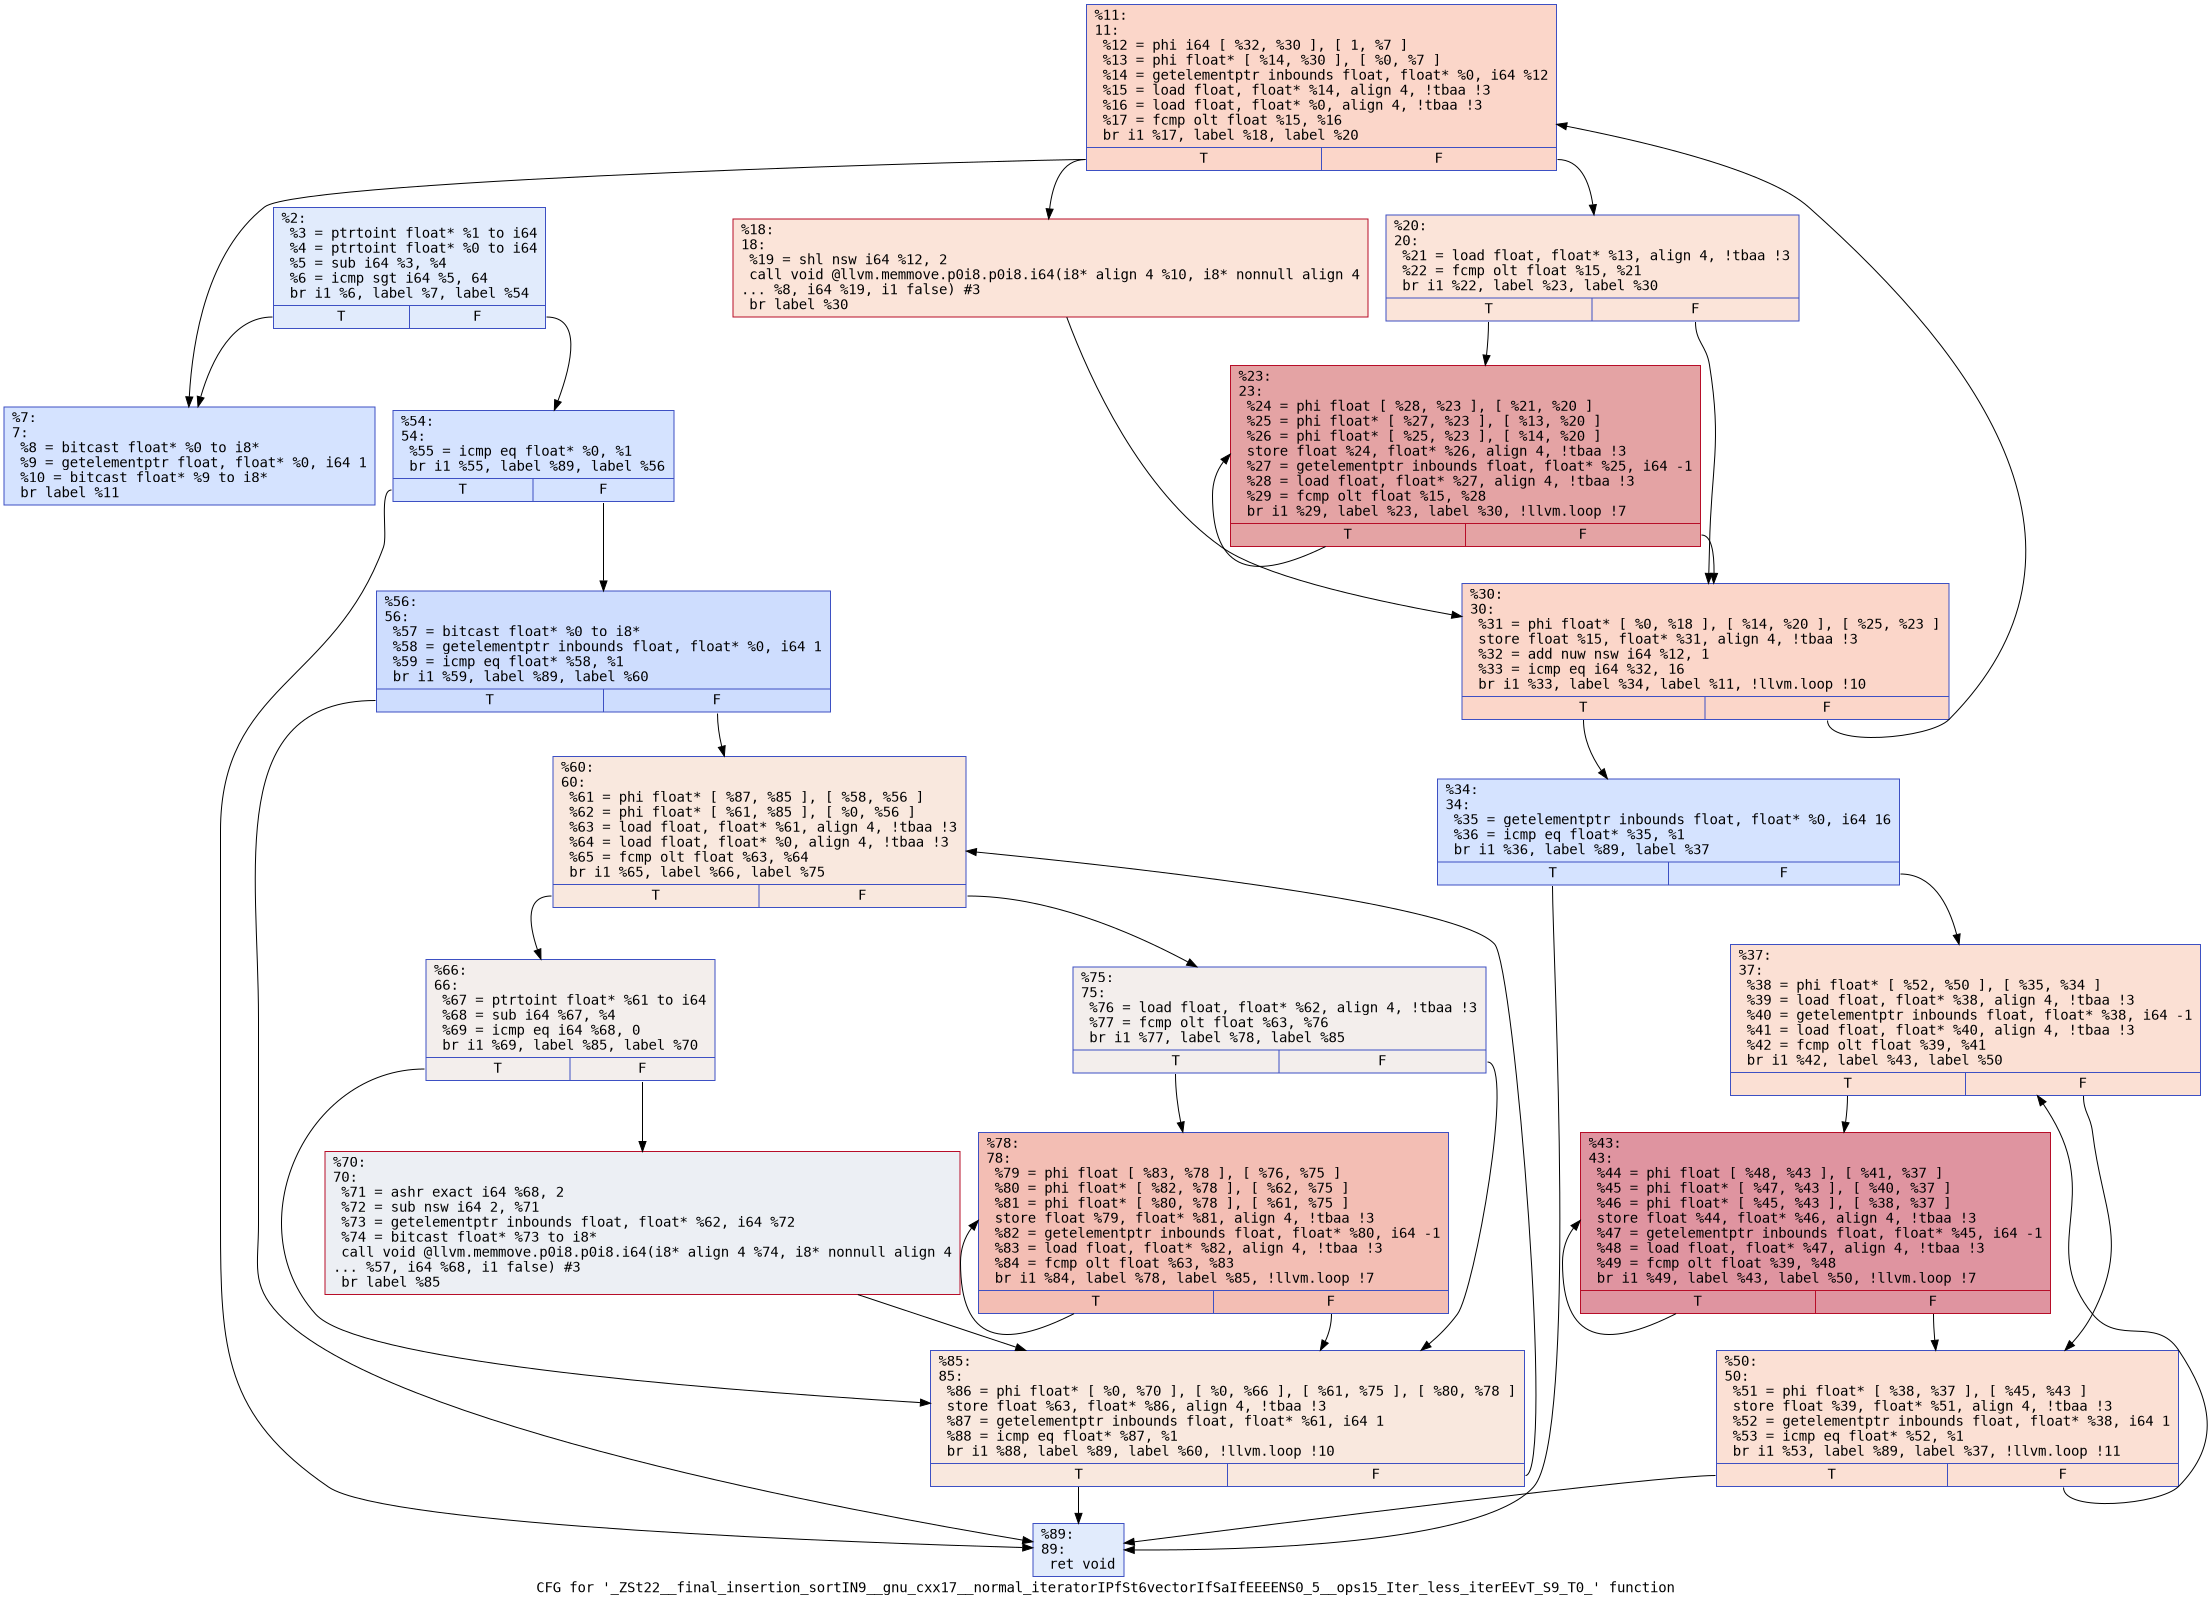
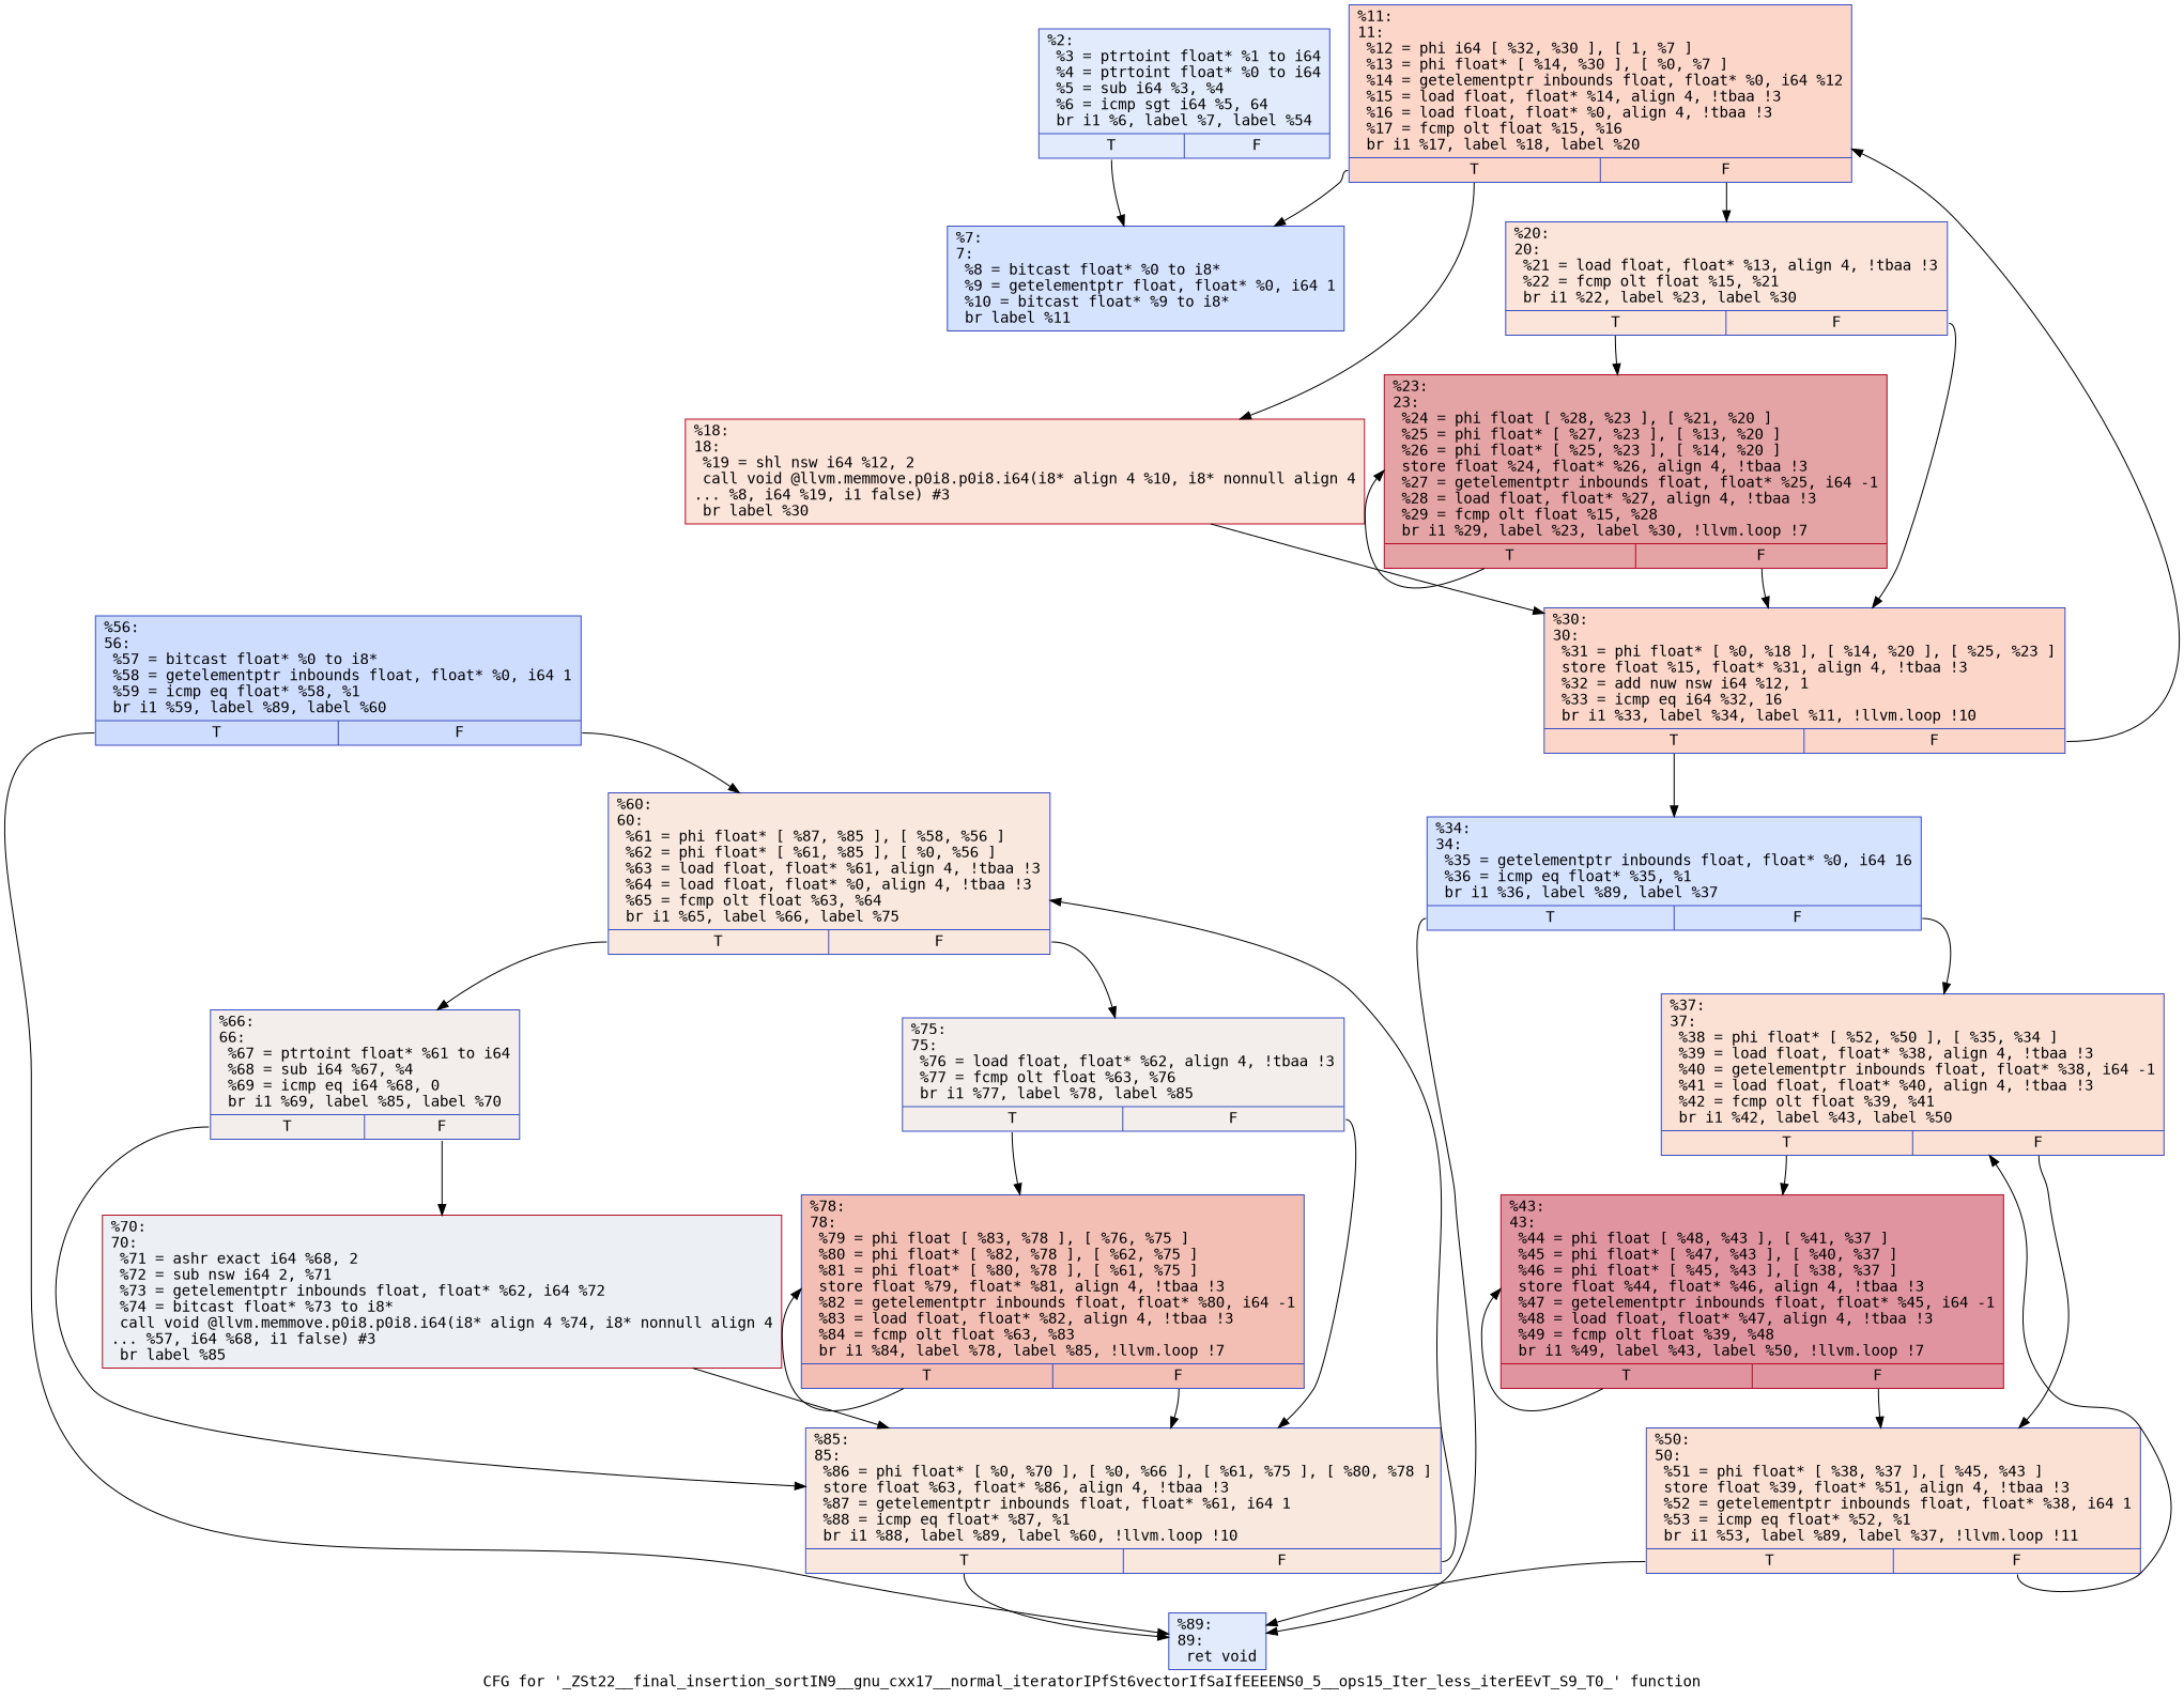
  digraph {
    fontname="DejaVu Sans Mono"
    label="CFG for '_ZSt22__final_insertion_sortIN9__gnu_cxx17__normal_iteratorIPfSt6vectorIfSaIfEEEENS0_5__ops15_Iter_less_iterEEvT_S9_T0_' function"
    node [color="#3d50c3ff" fillcolor="#a1c0ff70" fontname="DejaVu Sans Mono" shape=record style=filled]
    edge [fontname="DejaVu Sans Mono" tailport=s0]
    n1 [fillcolor="#bbd1f870" label="{%2:\l  %3 = ptrtoint float* %1 to i64\l  %4 = ptrtoint float* %0 to i64\l  %5 = sub i64 %3, %4\l  %6 = icmp sgt i64 %5, 64\l  br i1 %6, label %7, label %54\l|{<s0>T|<s1>F}}"]
    n2 [label="{%7:\l7:                                                \l  %8 = bitcast float* %0 to i8*\l  %9 = getelementptr float, float* %0, i64 1\l  %10 = bitcast float* %9 to i8*\l  br label %11\l}"]
-   n3 [label="{%54:\l54:                                               \l  %55 = icmp eq float* %0, %1\l  br i1 %55, label %89, label %56\l|{<s0>T|<s1>F}}"]
    n4 [fillcolor="#bbd1f870" label="{%89:\l89:                                               \l  ret void\l}"]
    n5 [fillcolor="#8fb1fe70" label="{%56:\l56:                                               \l  %57 = bitcast float* %0 to i8*\l  %58 = getelementptr inbounds float, float* %0, i64 1\l  %59 = icmp eq float* %58, %1\l  br i1 %59, label %89, label %60\l|{<s0>T|<s1>F}}"]
    n6 [fillcolor="#f6a38570" label="{%11:\l11:                                               \l  %12 = phi i64 [ %32, %30 ], [ 1, %7 ]\l  %13 = phi float* [ %14, %30 ], [ %0, %7 ]\l  %14 = getelementptr inbounds float, float* %0, i64 %12\l  %15 = load float, float* %14, align 4, !tbaa !3\l  %16 = load float, float* %0, align 4, !tbaa !3\l  %17 = fcmp olt float %15, %16\l  br i1 %17, label %18, label %20\l|{<s0>T|<s1>F}}"]
    n7 [color="#b70d28ff" fillcolor="#f5c1a970" label="{%18:\l18:                                               \l  %19 = shl nsw i64 %12, 2\l  call void @llvm.memmove.p0i8.p0i8.i64(i8* align 4 %10, i8* nonnull align 4\l... %8, i64 %19, i1 false) #3\l  br label %30\l}"]
    n8 [fillcolor="#f5c1a970" label="{%20:\l20:                                               \l  %21 = load float, float* %13, align 4, !tbaa !3\l  %22 = fcmp olt float %15, %21\l  br i1 %22, label %23, label %30\l|{<s0>T|<s1>F}}"]
    n9 [fillcolor="#f2cab570" label="{%60:\l60:                                               \l  %61 = phi float* [ %87, %85 ], [ %58, %56 ]\l  %62 = phi float* [ %61, %85 ], [ %0, %56 ]\l  %63 = load float, float* %61, align 4, !tbaa !3\l  %64 = load float, float* %0, align 4, !tbaa !3\l  %65 = fcmp olt float %63, %64\l  br i1 %65, label %66, label %75\l|{<s0>T|<s1>F}}"]
    n10 [fillcolor="#f6a38570" label="{%30:\l30:                                               \l  %31 = phi float* [ %0, %18 ], [ %14, %20 ], [ %25, %23 ]\l  store float %15, float* %31, align 4, !tbaa !3\l  %32 = add nuw nsw i64 %12, 1\l  %33 = icmp eq i64 %32, 16\l  br i1 %33, label %34, label %11, !llvm.loop !10\l|{<s0>T|<s1>F}}"]
    n11 [color="#b70d28ff" fillcolor="#c32e3170" label="{%23:\l23:                                               \l  %24 = phi float [ %28, %23 ], [ %21, %20 ]\l  %25 = phi float* [ %27, %23 ], [ %13, %20 ]\l  %26 = phi float* [ %25, %23 ], [ %14, %20 ]\l  store float %24, float* %26, align 4, !tbaa !3\l  %27 = getelementptr inbounds float, float* %25, i64 -1\l  %28 = load float, float* %27, align 4, !tbaa !3\l  %29 = fcmp olt float %15, %28\l  br i1 %29, label %23, label %30, !llvm.loop !7\l|{<s0>T|<s1>F}}"]
    n12 [label="{%34:\l34:                                               \l  %35 = getelementptr inbounds float, float* %0, i64 16\l  %36 = icmp eq float* %35, %1\l  br i1 %36, label %89, label %37\l|{<s0>T|<s1>F}}"]
    n13 [fillcolor="#f7b99e70" label="{%37:\l37:                                               \l  %38 = phi float* [ %52, %50 ], [ %35, %34 ]\l  %39 = load float, float* %38, align 4, !tbaa !3\l  %40 = getelementptr inbounds float, float* %38, i64 -1\l  %41 = load float, float* %40, align 4, !tbaa !3\l  %42 = fcmp olt float %39, %41\l  br i1 %42, label %43, label %50\l|{<s0>T|<s1>F}}"]
    n14 [color="#b70d28ff" fillcolor="#b70d2870" label="{%43:\l43:                                               \l  %44 = phi float [ %48, %43 ], [ %41, %37 ]\l  %45 = phi float* [ %47, %43 ], [ %40, %37 ]\l  %46 = phi float* [ %45, %43 ], [ %38, %37 ]\l  store float %44, float* %46, align 4, !tbaa !3\l  %47 = getelementptr inbounds float, float* %45, i64 -1\l  %48 = load float, float* %47, align 4, !tbaa !3\l  %49 = fcmp olt float %39, %48\l  br i1 %49, label %43, label %50, !llvm.loop !7\l|{<s0>T|<s1>F}}"]
    n15 [fillcolor="#f7b99e70" label="{%50:\l50:                                               \l  %51 = phi float* [ %38, %37 ], [ %45, %43 ]\l  store float %39, float* %51, align 4, !tbaa !3\l  %52 = getelementptr inbounds float, float* %38, i64 1\l  %53 = icmp eq float* %52, %1\l  br i1 %53, label %89, label %37, !llvm.loop !11\l|{<s0>T|<s1>F}}"]
    n16 [fillcolor="#e3d9d370" label="{%66:\l66:                                               \l  %67 = ptrtoint float* %61 to i64\l  %68 = sub i64 %67, %4\l  %69 = icmp eq i64 %68, 0\l  br i1 %69, label %85, label %70\l|{<s0>T|<s1>F}}"]
    n17 [fillcolor="#e3d9d370" label="{%75:\l75:                                               \l  %76 = load float, float* %62, align 4, !tbaa !3\l  %77 = fcmp olt float %63, %76\l  br i1 %77, label %78, label %85\l|{<s0>T|<s1>F}}"]
    n18 [fillcolor="#f2cab570" label="{%85:\l85:                                               \l  %86 = phi float* [ %0, %70 ], [ %0, %66 ], [ %61, %75 ], [ %80, %78 ]\l  store float %63, float* %86, align 4, !tbaa !3\l  %87 = getelementptr inbounds float, float* %61, i64 1\l  %88 = icmp eq float* %87, %1\l  br i1 %88, label %89, label %60, !llvm.loop !10\l|{<s0>T|<s1>F}}"]
    n19 [color="#b70d28ff" fillcolor="#d4dbe670" label="{%70:\l70:                                               \l  %71 = ashr exact i64 %68, 2\l  %72 = sub nsw i64 2, %71\l  %73 = getelementptr inbounds float, float* %62, i64 %72\l  %74 = bitcast float* %73 to i8*\l  call void @llvm.memmove.p0i8.p0i8.i64(i8* align 4 %74, i8* nonnull align 4\l... %57, i64 %68, i1 false) #3\l  br label %85\l}"]
    n20 [fillcolor="#e36c5570" label="{%78:\l78:                                               \l  %79 = phi float [ %83, %78 ], [ %76, %75 ]\l  %80 = phi float* [ %82, %78 ], [ %62, %75 ]\l  %81 = phi float* [ %80, %78 ], [ %61, %75 ]\l  store float %79, float* %81, align 4, !tbaa !3\l  %82 = getelementptr inbounds float, float* %80, i64 -1\l  %83 = load float, float* %82, align 4, !tbaa !3\l  %84 = fcmp olt float %63, %83\l  br i1 %84, label %78, label %85, !llvm.loop !7\l|{<s0>T|<s1>F}}"]
    n1 -> n2
-   n1 -> n3 [tailport=s1]
-   n3 -> n4
-   n3 -> n5 [tailport=s1]
    n5 -> n4
    n5 -> n9 [tailport=s1]
    n6 -> n2
    n6 -> n7
    n6 -> n8 [tailport=s1]
    n7 -> n10
    n8 -> n10 [tailport=s1]
    n8 -> n11
    n9 -> n16
    n9 -> n17 [tailport=s1]
    n10 -> n6 [tailport=s1]
    n10 -> n12
    n11 -> n10 [tailport=s1]
    n11 -> n11
    n12 -> n4
    n12 -> n13 [tailport=s1]
    n13 -> n14
    n13 -> n15 [tailport=s1]
    n14 -> n14
    n14 -> n15 [tailport=s1]
    n15 -> n4
    n15 -> n13 [tailport=s1]
    n16 -> n18
    n16 -> n19 [tailport=s1]
    n17 -> n18 [tailport=s1]
    n17 -> n20
    n18 -> n4
    n18 -> n9 [tailport=s1]
    n19 -> n18
    n20 -> n18 [tailport=s1]
    n20 -> n20
  }
